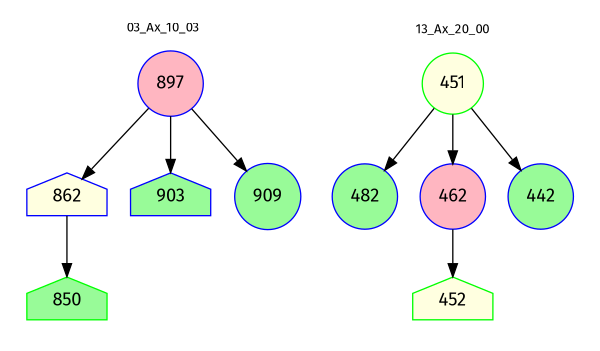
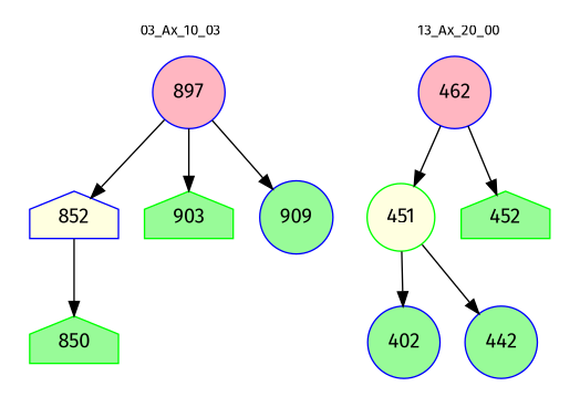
  digraph {
    fontname="Fira Sans"
    node [color=blue fillcolor=palegreen fontname="Fira Sans" shape=circle style=filled]
    edge [color=black fontname="Fira Sans"]
    n1 [fillcolor=lightpink label=897]
-   n2 [fillcolor=lightyellow label=862 shape=house]
-   n3 [label=903 shape=house]
+   n2 [fillcolor=lightyellow label=852 shape=house]
+   n3 [color=green label=903 shape=house]
    n4 [label=909]
    n5 [color=green label=850 shape=house]
    n6 [color=green fillcolor=lightyellow label=451]
-   n7 [label=482]
+   n7 [label=402]
    n8 [fillcolor=lightpink label=462]
    n9 [label=442]
-   n10 [color=green fillcolor=lightyellow label=452 shape=house]
+   n10 [color=green label=452 shape=house]
    subgraph cluster_1 {
      color=white
      fontsize=10
      label="03_Ax_10_03"
      n1
      n2
      n3
      n4
      n5
    }
    subgraph cluster_2 {
      color=white
      fontsize=10
      label="13_Ax_20_00"
      n6
      n7
      n8
      n9
      n10
    }
    n1 -> n2
    n1 -> n3
    n1 -> n4
    n2 -> n5
    n6 -> n7
-   n6 -> n8
+   n8 -> n6
    n6 -> n9
    n8 -> n10
  }
